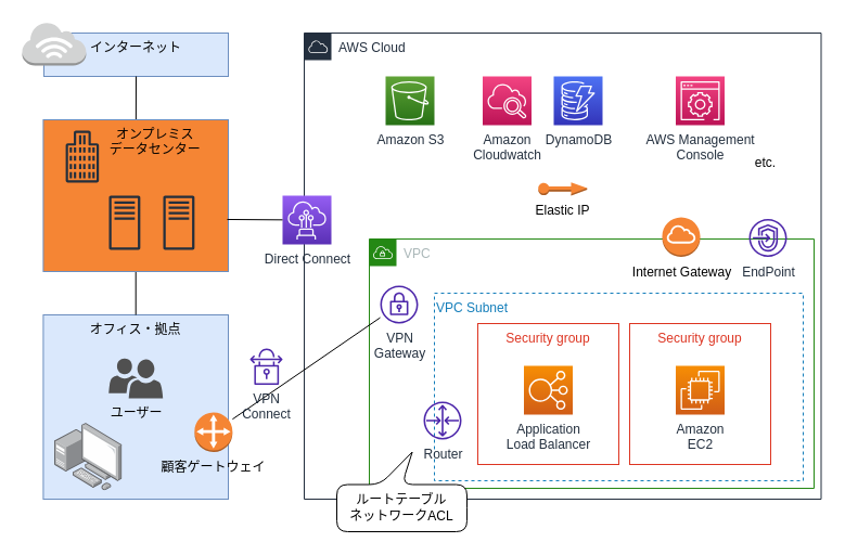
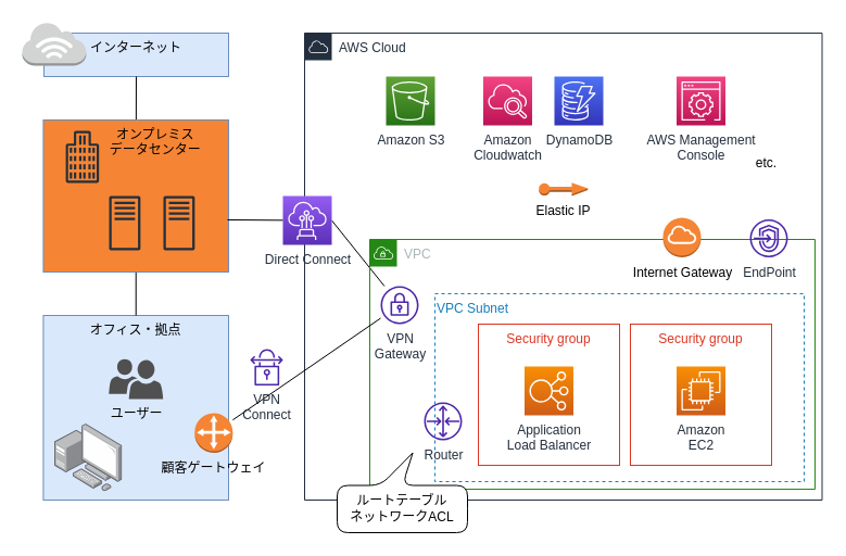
  <mxCell id="0" />
  <mxCell id="1" parent="0" />
  <mxCell id="2" value="" style="group" parent="1" vertex="1" connectable="0"><mxGeometry x="39.42" y="290" width="170.58" height="170" as="geometry" /></mxCell>
  <mxCell id="3" value="オフィス・拠点" style="fillColor=#dae8fc;strokeColor=#6c8ebf;dashed=0;verticalAlign=top;fontStyle=0;align=center;" parent="2" vertex="1"><mxGeometry width="170.58" height="170" as="geometry" /></mxCell>
  <mxCell id="4" value="ユーザー" style="sketch=0;pointerEvents=1;shadow=0;dashed=0;html=1;strokeColor=none;labelPosition=center;verticalLabelPosition=bottom;verticalAlign=top;align=center;fillColor=#505050;shape=mxgraph.mscae.intune.user_group" parent="2" vertex="1"><mxGeometry x="60.29" y="40" width="50" height="37" as="geometry" /></mxCell>
  <mxCell id="5" value="" style="points=[];aspect=fixed;html=1;align=center;shadow=0;dashed=0;image;image=img/lib/allied_telesis/computer_and_terminals/Personal_Computer_with_Server.svg;" parent="2" vertex="1"><mxGeometry x="10.58" y="100" width="62.4" height="62.4" as="geometry" /></mxCell>
  <mxCell id="6" value="AWS Cloud" style="points=[[0,0],[0.25,0],[0.5,0],[0.75,0],[1,0],[1,0.25],[1,0.5],[1,0.75],[1,1],[0.75,1],[0.5,1],[0.25,1],[0,1],[0,0.75],[0,0.5],[0,0.25]];outlineConnect=0;gradientColor=none;html=1;whiteSpace=wrap;fontSize=12;fontStyle=0;container=1;pointerEvents=0;collapsible=0;recursiveResize=0;shape=mxgraph.aws4.group;grIcon=mxgraph.aws4.group_aws_cloud;strokeColor=#232F3E;fillColor=none;verticalAlign=top;align=left;spacingLeft=30;fontColor=#232F3E;dashed=0;" parent="1" vertex="1"><mxGeometry x="280" y="30" width="476.5" height="430" as="geometry" /></mxCell>
+ <mxCell id="7" style="edgeStyle=none;html=1;endArrow=none;endFill=0;exitX=1;exitY=0.5;exitDx=0;exitDy=0;exitPerimeter=0;" parent="6" source="8" target="24" edge="1"><mxGeometry relative="1" as="geometry" /></mxCell>
  <mxCell id="8" value="Direct Connect" style="sketch=0;points=[[0,0,0],[0.25,0,0],[0.5,0,0],[0.75,0,0],[1,0,0],[0,1,0],[0.25,1,0],[0.5,1,0],[0.75,1,0],[1,1,0],[0,0.25,0],[0,0.5,0],[0,0.75,0],[1,0.25,0],[1,0.5,0],[1,0.75,0]];outlineConnect=0;fontColor=#232F3E;gradientColor=#945DF2;gradientDirection=north;fillColor=#5A30B5;strokeColor=#ffffff;dashed=0;verticalLabelPosition=bottom;verticalAlign=top;align=center;html=1;fontSize=12;fontStyle=0;aspect=fixed;shape=mxgraph.aws4.resourceIcon;resIcon=mxgraph.aws4.direct_connect;" parent="6" vertex="1"><mxGeometry x="-20" y="150" width="45" height="45" as="geometry" /></mxCell>
  <mxCell id="9" value="VPC" style="points=[[0,0],[0.25,0],[0.5,0],[0.75,0],[1,0],[1,0.25],[1,0.5],[1,0.75],[1,1],[0.75,1],[0.5,1],[0.25,1],[0,1],[0,0.75],[0,0.5],[0,0.25]];outlineConnect=0;gradientColor=none;html=1;whiteSpace=wrap;fontSize=12;fontStyle=0;container=0;pointerEvents=0;collapsible=0;recursiveResize=0;shape=mxgraph.aws4.group;grIcon=mxgraph.aws4.group_vpc;strokeColor=#248814;fillColor=none;verticalAlign=top;align=left;spacingLeft=30;fontColor=#AAB7B8;dashed=0;" parent="6" vertex="1"><mxGeometry x="60" y="190" width="410" height="230" as="geometry" /></mxCell>
  <mxCell id="10" value="VPC Subnet" style="fillColor=none;strokeColor=#147EBA;dashed=1;verticalAlign=top;fontStyle=0;fontColor=#147EBA;align=left;" parent="6" vertex="1"><mxGeometry x="120" y="240" width="340" height="173" as="geometry" /></mxCell>
  <mxCell id="11" value="Security group" style="fillColor=none;strokeColor=#DD3522;verticalAlign=top;fontStyle=0;fontColor=#DD3522;" parent="6" vertex="1"><mxGeometry x="160" y="268" width="130" height="130" as="geometry" /></mxCell>
  <mxCell id="12" value="Security group" style="fillColor=none;strokeColor=#DD3522;verticalAlign=top;fontStyle=0;fontColor=#DD3522;" parent="6" vertex="1"><mxGeometry x="300" y="268" width="130" height="130" as="geometry" /></mxCell>
  <mxCell id="13" value="Amazon&lt;br&gt;EC2" style="sketch=0;points=[[0,0,0],[0.25,0,0],[0.5,0,0],[0.75,0,0],[1,0,0],[0,1,0],[0.25,1,0],[0.5,1,0],[0.75,1,0],[1,1,0],[0,0.25,0],[0,0.5,0],[0,0.75,0],[1,0.25,0],[1,0.5,0],[1,0.75,0]];outlineConnect=0;fontColor=#232F3E;gradientColor=#F78E04;gradientDirection=north;fillColor=#D05C17;strokeColor=#ffffff;dashed=0;verticalLabelPosition=bottom;verticalAlign=top;align=center;html=1;fontSize=12;fontStyle=0;aspect=fixed;shape=mxgraph.aws4.resourceIcon;resIcon=mxgraph.aws4.ec2;" parent="6" vertex="1"><mxGeometry x="342.5" y="307" width="45" height="45" as="geometry" /></mxCell>
  <mxCell id="14" value="Application&lt;br&gt;Load Balancer" style="sketch=0;points=[[0,0,0],[0.25,0,0],[0.5,0,0],[0.75,0,0],[1,0,0],[0,1,0],[0.25,1,0],[0.5,1,0],[0.75,1,0],[1,1,0],[0,0.25,0],[0,0.5,0],[0,0.75,0],[1,0.25,0],[1,0.5,0],[1,0.75,0]];outlineConnect=0;fontColor=#232F3E;gradientColor=#F78E04;gradientDirection=north;fillColor=#D05C17;strokeColor=#ffffff;dashed=0;verticalLabelPosition=bottom;verticalAlign=top;align=center;html=1;fontSize=12;fontStyle=0;aspect=fixed;shape=mxgraph.aws4.resourceIcon;resIcon=mxgraph.aws4.elastic_load_balancing;" parent="6" vertex="1"><mxGeometry x="202.5" y="307" width="45" height="45" as="geometry" /></mxCell>
  <mxCell id="15" value="Router" style="sketch=0;outlineConnect=0;fontColor=#232F3E;gradientColor=none;fillColor=#4D27AA;strokeColor=none;dashed=0;verticalLabelPosition=bottom;verticalAlign=top;align=center;html=1;fontSize=12;fontStyle=0;aspect=fixed;pointerEvents=1;shape=mxgraph.aws4.router;" parent="6" vertex="1"><mxGeometry x="110" y="340" width="35" height="35" as="geometry" /></mxCell>
  <mxCell id="16" value="Internet Gateway" style="outlineConnect=0;dashed=0;verticalLabelPosition=bottom;verticalAlign=top;align=center;html=1;shape=mxgraph.aws3.internet_gateway;fillColor=#F58534;gradientColor=none;aspect=fixed;" parent="6" vertex="1"><mxGeometry x="330" y="170.0" width="35" height="36.52" as="geometry" /></mxCell>
  <mxCell id="17" value="Amazon S3" style="sketch=0;points=[[0,0,0],[0.25,0,0],[0.5,0,0],[0.75,0,0],[1,0,0],[0,1,0],[0.25,1,0],[0.5,1,0],[0.75,1,0],[1,1,0],[0,0.25,0],[0,0.5,0],[0,0.75,0],[1,0.25,0],[1,0.5,0],[1,0.75,0]];outlineConnect=0;fontColor=#232F3E;gradientColor=#60A337;gradientDirection=north;fillColor=#277116;strokeColor=#ffffff;dashed=0;verticalLabelPosition=bottom;verticalAlign=top;align=center;html=1;fontSize=12;fontStyle=0;aspect=fixed;shape=mxgraph.aws4.resourceIcon;resIcon=mxgraph.aws4.s3;" parent="6" vertex="1"><mxGeometry x="75" y="40" width="45" height="45" as="geometry" /></mxCell>
  <mxCell id="18" value="Amazon &lt;br&gt;Cloudwatch" style="sketch=0;points=[[0,0,0],[0.25,0,0],[0.5,0,0],[0.75,0,0],[1,0,0],[0,1,0],[0.25,1,0],[0.5,1,0],[0.75,1,0],[1,1,0],[0,0.25,0],[0,0.5,0],[0,0.75,0],[1,0.25,0],[1,0.5,0],[1,0.75,0]];points=[[0,0,0],[0.25,0,0],[0.5,0,0],[0.75,0,0],[1,0,0],[0,1,0],[0.25,1,0],[0.5,1,0],[0.75,1,0],[1,1,0],[0,0.25,0],[0,0.5,0],[0,0.75,0],[1,0.25,0],[1,0.5,0],[1,0.75,0]];outlineConnect=0;fontColor=#232F3E;gradientColor=#F34482;gradientDirection=north;fillColor=#BC1356;strokeColor=#ffffff;dashed=0;verticalLabelPosition=bottom;verticalAlign=top;align=center;html=1;fontSize=12;fontStyle=0;aspect=fixed;shape=mxgraph.aws4.resourceIcon;resIcon=mxgraph.aws4.cloudwatch_2;" parent="6" vertex="1"><mxGeometry x="164.5" y="40" width="45" height="45" as="geometry" /></mxCell>
  <mxCell id="19" value="DynamoDB" style="sketch=0;points=[[0,0,0],[0.25,0,0],[0.5,0,0],[0.75,0,0],[1,0,0],[0,1,0],[0.25,1,0],[0.5,1,0],[0.75,1,0],[1,1,0],[0,0.25,0],[0,0.5,0],[0,0.75,0],[1,0.25,0],[1,0.5,0],[1,0.75,0]];outlineConnect=0;fontColor=#232F3E;gradientColor=#4D72F3;gradientDirection=north;fillColor=#3334B9;strokeColor=#ffffff;dashed=0;verticalLabelPosition=bottom;verticalAlign=top;align=center;html=1;fontSize=12;fontStyle=0;aspect=fixed;shape=mxgraph.aws4.resourceIcon;resIcon=mxgraph.aws4.dynamodb;" parent="6" vertex="1"><mxGeometry x="230" y="40" width="45" height="45" as="geometry" /></mxCell>
  <mxCell id="20" value="AWS Management&lt;br&gt;Console" style="sketch=0;points=[[0,0,0],[0.25,0,0],[0.5,0,0],[0.75,0,0],[1,0,0],[0,1,0],[0.25,1,0],[0.5,1,0],[0.75,1,0],[1,1,0],[0,0.25,0],[0,0.5,0],[0,0.75,0],[1,0.25,0],[1,0.5,0],[1,0.75,0]];points=[[0,0,0],[0.25,0,0],[0.5,0,0],[0.75,0,0],[1,0,0],[0,1,0],[0.25,1,0],[0.5,1,0],[0.75,1,0],[1,1,0],[0,0.25,0],[0,0.5,0],[0,0.75,0],[1,0.25,0],[1,0.5,0],[1,0.75,0]];outlineConnect=0;fontColor=#232F3E;gradientColor=#F34482;gradientDirection=north;fillColor=#BC1356;strokeColor=#ffffff;dashed=0;verticalLabelPosition=bottom;verticalAlign=top;align=center;html=1;fontSize=12;fontStyle=0;aspect=fixed;shape=mxgraph.aws4.resourceIcon;resIcon=mxgraph.aws4.management_console;" parent="6" vertex="1"><mxGeometry x="342.5" y="40" width="45" height="45" as="geometry" /></mxCell>
  <mxCell id="21" value="etc." style="text;html=1;resizable=0;autosize=1;align=center;verticalAlign=middle;points=[];fillColor=none;strokeColor=none;rounded=0;" parent="6" vertex="1"><mxGeometry x="410" y="110" width="30" height="20" as="geometry" /></mxCell>
  <mxCell id="22" value="Elastic IP" style="outlineConnect=0;dashed=0;verticalLabelPosition=bottom;verticalAlign=top;align=center;html=1;shape=mxgraph.aws3.elastic_ip;fillColor=#F58534;gradientColor=none;aspect=fixed;" parent="6" vertex="1"><mxGeometry x="215.75" y="137.65" width="45" height="12.35" as="geometry" /></mxCell>
  <mxCell id="23" value="EndPoint" style="sketch=0;outlineConnect=0;fontColor=#232F3E;gradientColor=none;fillColor=#4D27AA;strokeColor=none;dashed=0;verticalLabelPosition=bottom;verticalAlign=top;align=center;html=1;fontSize=12;fontStyle=0;aspect=fixed;pointerEvents=1;shape=mxgraph.aws4.endpoints;" parent="6" vertex="1"><mxGeometry x="410" y="171.52" width="35" height="35" as="geometry" /></mxCell>
  <mxCell id="24" value="VPN&lt;br&gt;Gateway" style="sketch=0;outlineConnect=0;fontColor=#232F3E;gradientColor=none;fillColor=#4D27AA;strokeColor=none;dashed=0;verticalLabelPosition=bottom;verticalAlign=top;align=center;html=1;fontSize=12;fontStyle=0;aspect=fixed;pointerEvents=1;shape=mxgraph.aws4.vpn_gateway;" parent="6" vertex="1"><mxGeometry x="70" y="233" width="35" height="35" as="geometry" /></mxCell>
  <mxCell id="25" value="" style="group" parent="1" vertex="1" connectable="0"><mxGeometry x="20" y="20" width="190" height="50" as="geometry" /></mxCell>
  <mxCell id="26" value="インターネット" style="fillColor=#dae8fc;strokeColor=#6c8ebf;dashed=0;verticalAlign=top;fontStyle=0;align=center;" parent="25" vertex="1"><mxGeometry x="20" y="10" width="170" height="40" as="geometry" /></mxCell>
  <mxCell id="27" value="" style="outlineConnect=0;dashed=0;verticalLabelPosition=bottom;verticalAlign=top;align=center;html=1;shape=mxgraph.aws3.internet_3;fillColor=#D2D3D3;gradientColor=none;aspect=fixed;" parent="25" vertex="1"><mxGeometry width="58.89" height="40" as="geometry" /></mxCell>
  <mxCell id="28" style="edgeStyle=none;html=1;entryX=0.5;entryY=0;entryDx=0;entryDy=0;endArrow=none;endFill=0;" parent="1" source="30" target="3" edge="1"><mxGeometry relative="1" as="geometry" /></mxCell>
  <mxCell id="29" value="" style="edgeStyle=none;html=1;endArrow=none;endFill=0;" parent="1" source="30" target="26" edge="1"><mxGeometry relative="1" as="geometry" /></mxCell>
  <mxCell id="30" value="　　　オンプレミス&#10;　　　データセンター" style="fillColor=#f58534;strokeColor=#6c8ebf;dashed=0;verticalAlign=top;fontStyle=0;align=center;" parent="1" vertex="1"><mxGeometry x="39.42" y="110" width="170.58" height="140" as="geometry" /></mxCell>
  <mxCell id="31" value="" style="sketch=0;outlineConnect=0;fontColor=#232F3E;gradientColor=none;fillColor=#232F3D;strokeColor=none;dashed=0;verticalLabelPosition=bottom;verticalAlign=top;align=center;html=1;fontSize=12;fontStyle=0;aspect=fixed;pointerEvents=1;shape=mxgraph.aws4.office_building;" parent="1" vertex="1"><mxGeometry x="60" y="120" width="30.77" height="48" as="geometry" /></mxCell>
  <mxCell id="32" value="" style="sketch=0;outlineConnect=0;fontColor=#232F3E;gradientColor=none;fillColor=#232F3D;strokeColor=none;dashed=0;verticalLabelPosition=bottom;verticalAlign=top;align=center;html=1;fontSize=12;fontStyle=0;aspect=fixed;pointerEvents=1;shape=mxgraph.aws4.traditional_server;" parent="1" vertex="1"><mxGeometry x="100" y="180" width="28.85" height="50" as="geometry" /></mxCell>
  <mxCell id="33" value="" style="sketch=0;outlineConnect=0;fontColor=#232F3E;gradientColor=none;fillColor=#232F3D;strokeColor=none;dashed=0;verticalLabelPosition=bottom;verticalAlign=top;align=center;html=1;fontSize=12;fontStyle=0;aspect=fixed;pointerEvents=1;shape=mxgraph.aws4.traditional_server;" parent="1" vertex="1"><mxGeometry x="150" y="180" width="28.85" height="50" as="geometry" /></mxCell>
  <mxCell id="34" style="edgeStyle=none;html=1;endArrow=none;endFill=0;" parent="1" source="35" target="24" edge="1"><mxGeometry relative="1" as="geometry"><mxPoint x="340" y="281.76" as="targetPoint" /></mxGeometry></mxCell>
  <mxCell id="35" value="顧客ゲートウェイ" style="outlineConnect=0;dashed=0;verticalLabelPosition=bottom;verticalAlign=top;align=center;html=1;shape=mxgraph.aws3.customer_gateway;fillColor=#F58534;gradientColor=none;aspect=fixed;" parent="1" vertex="1"><mxGeometry x="178.85" y="380" width="35" height="36.52" as="geometry" /></mxCell>
  <mxCell id="36" value="ルートテーブル&lt;br&gt;ネットワークACL" style="shape=callout;whiteSpace=wrap;html=1;perimeter=calloutPerimeter;direction=west;position2=0.42;rounded=1;" parent="1" vertex="1"><mxGeometry x="310" y="416.52" width="120" height="73.48" as="geometry" /></mxCell>
  <mxCell id="37" value="VPN&lt;br&gt;Connect" style="sketch=0;outlineConnect=0;fontColor=#232F3E;gradientColor=none;fillColor=#4D27AA;strokeColor=none;dashed=0;verticalLabelPosition=bottom;verticalAlign=top;align=center;html=1;fontSize=12;fontStyle=0;aspect=fixed;pointerEvents=1;shape=mxgraph.aws4.vpn_connection;" parent="1" vertex="1"><mxGeometry x="230" y="321" width="30" height="33.45" as="geometry" /></mxCell>
  <mxCell id="38" style="edgeStyle=none;html=1;entryX=0.994;entryY=0.657;entryDx=0;entryDy=0;entryPerimeter=0;endArrow=none;endFill=0;" parent="1" source="8" target="30" edge="1"><mxGeometry relative="1" as="geometry" /></mxCell>
